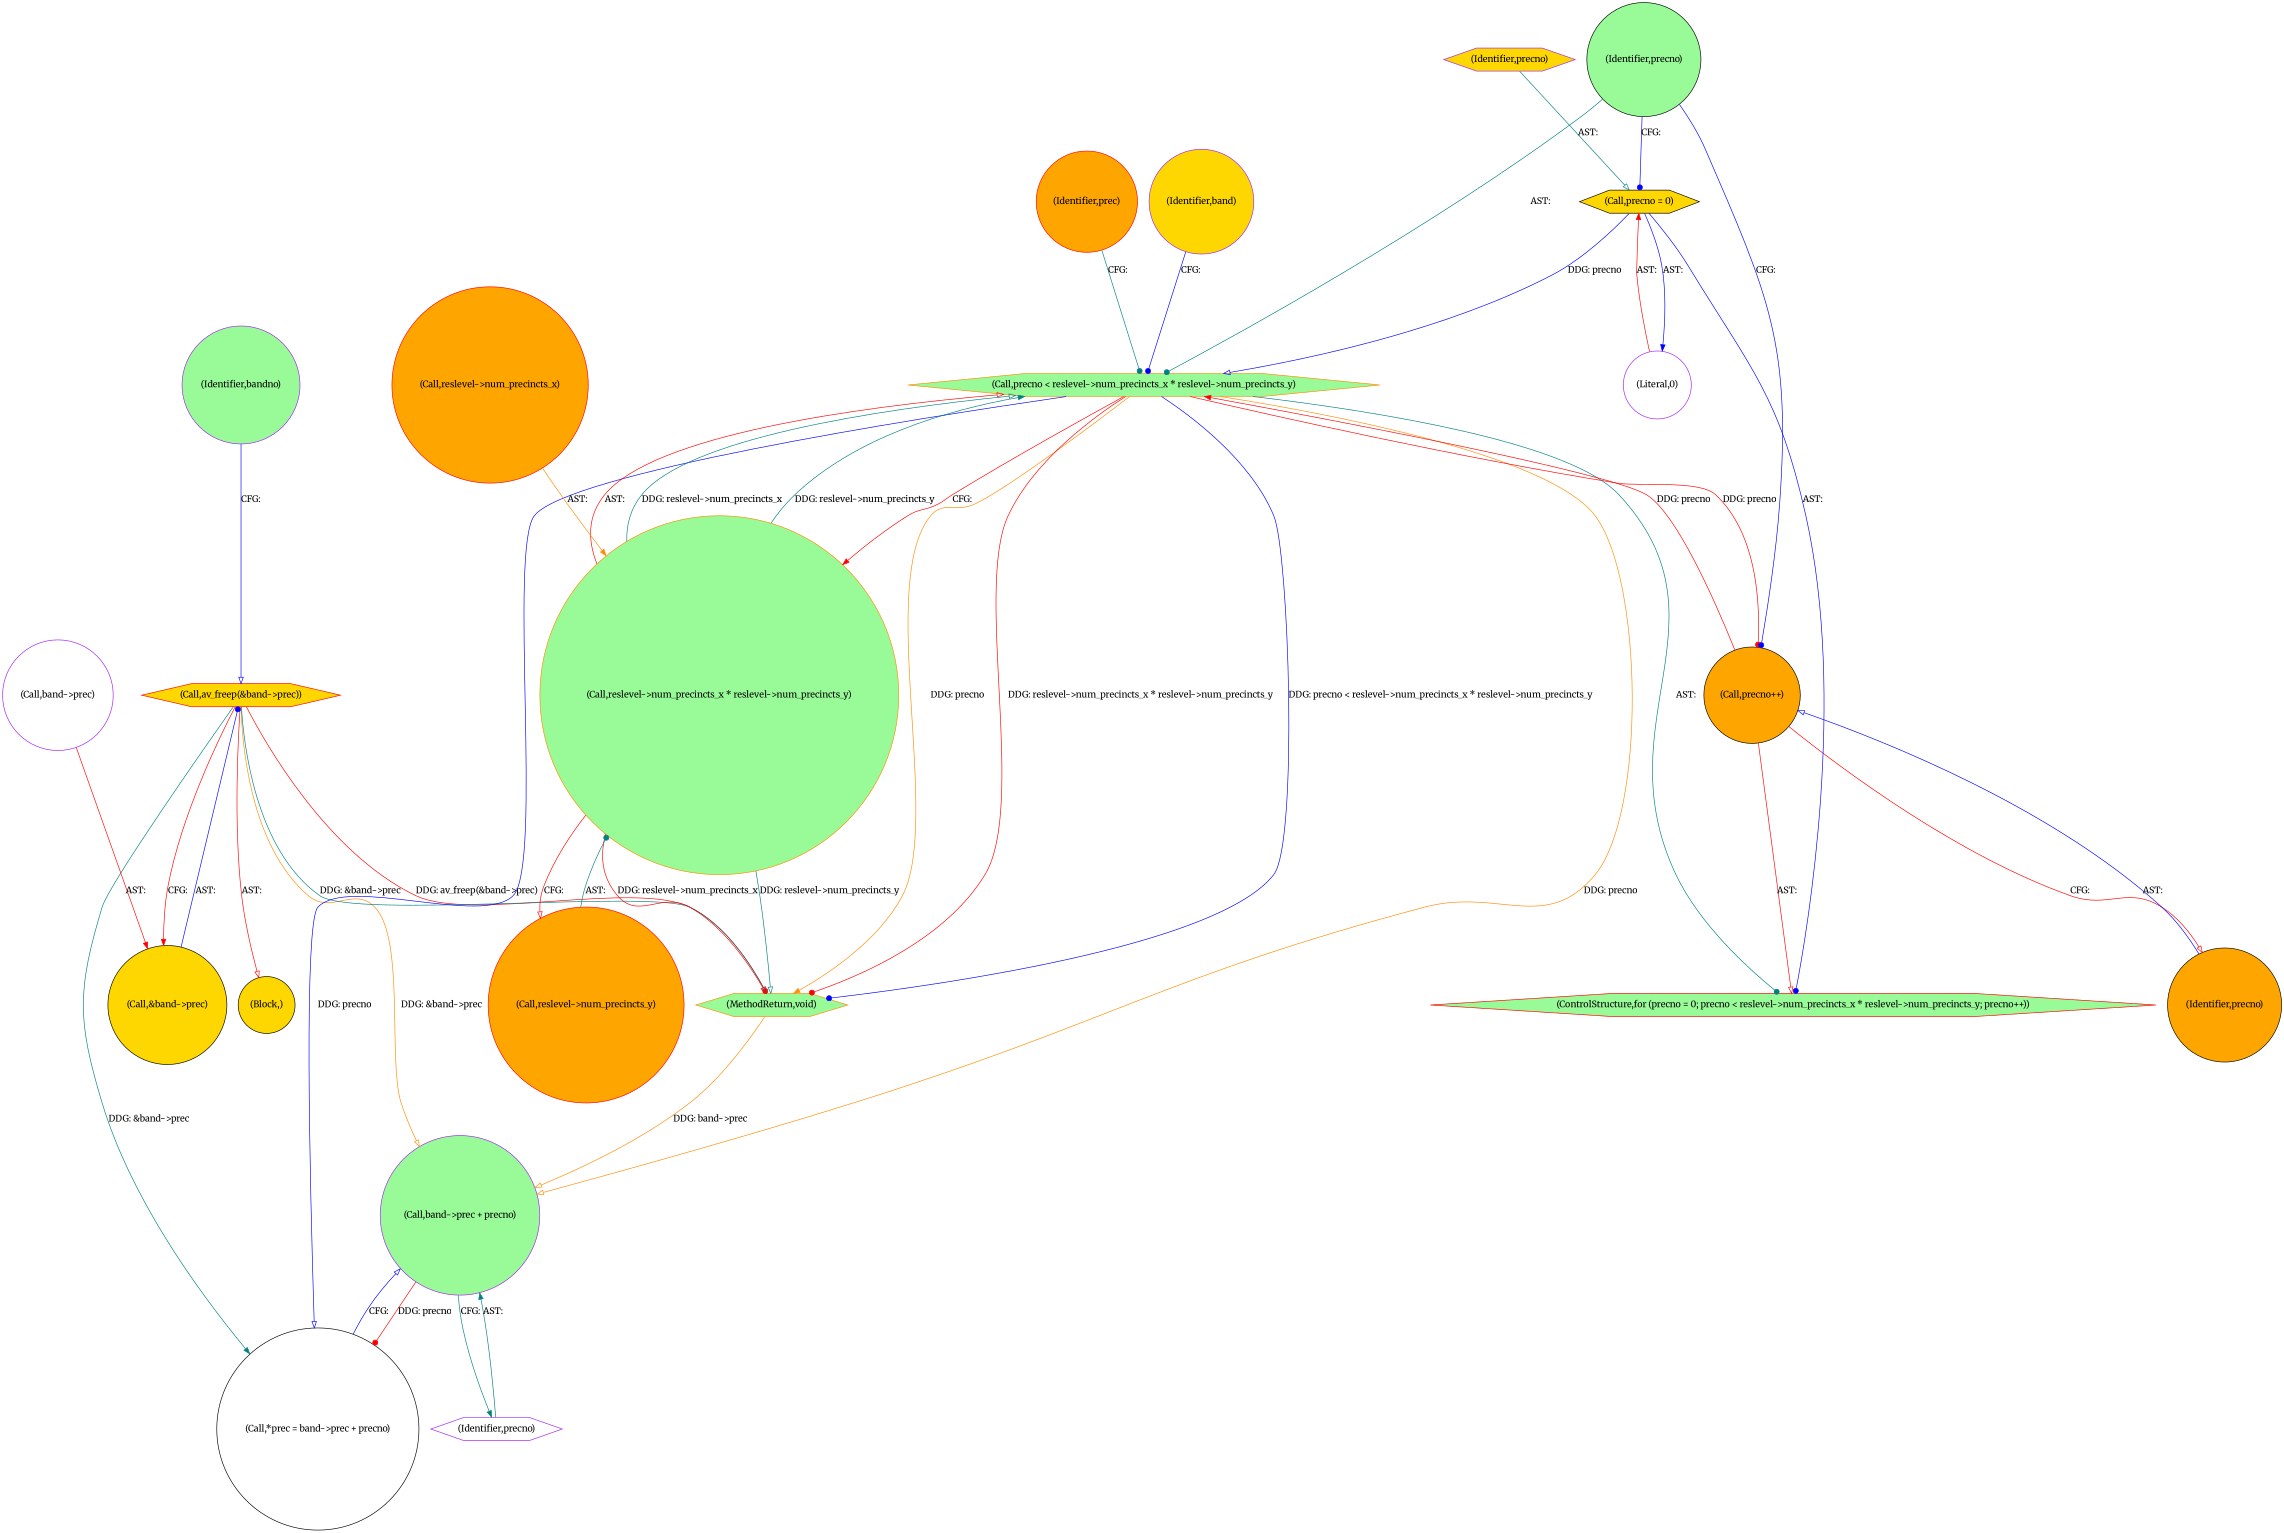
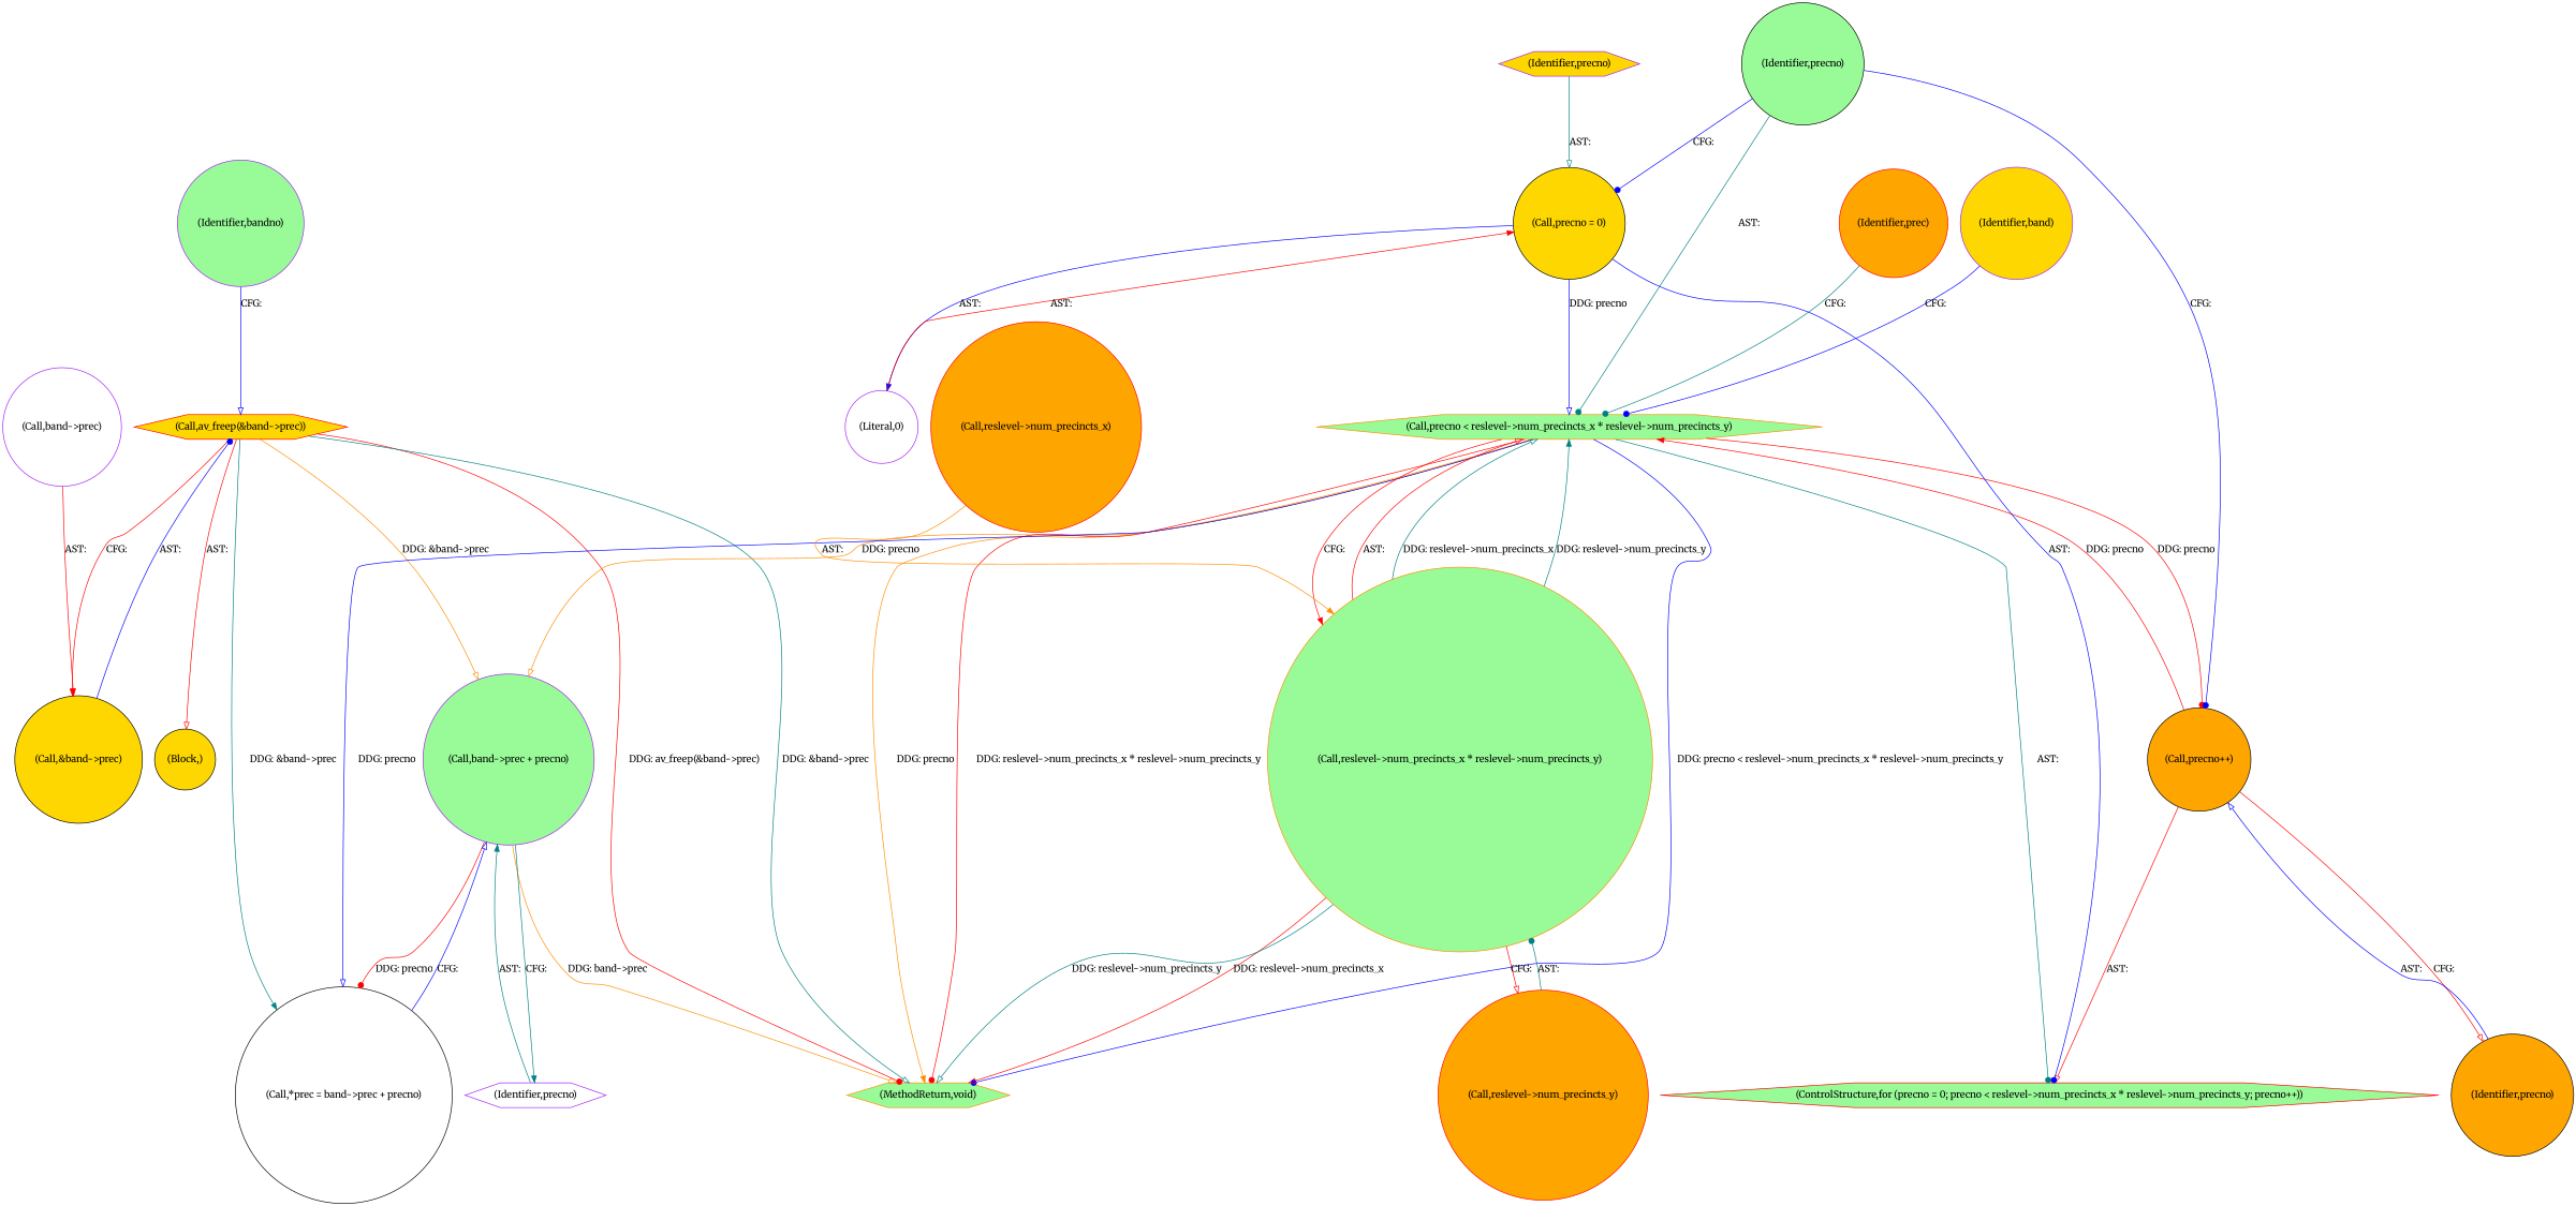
  digraph {
    fontname=Merriweather
    node [color=purple fillcolor=palegreen fontname=Merriweather shape=circle style=filled]
    edge [arrowhead=onormal color=red fontname=Merriweather]
    n1 [label="(Call,band->prec + precno)"]
    n2 [color=darkorange label="(MethodReturn,void)" shape=hexagon]
    n3 [color=black fillcolor=white label="(Call,*prec = band->prec + precno)"]
    n4 [fillcolor=white label="(Identifier,precno)" shape=hexagon]
    n5 [color=red fillcolor=gold label="(Call,av_freep(&band->prec))" shape=hexagon]
    n6 [color=black fillcolor=gold label="(Call,&band->prec)"]
    n7 [color=black fillcolor=gold label="(Block,)"]
    n8 [color=darkorange label="(Call,precno < reslevel->num_precincts_x * reslevel->num_precincts_y)" shape=hexagon]
    n9 [color=black fillcolor=orange label="(Call,precno++)"]
    n10 [color=darkorange label="(Call,reslevel->num_precincts_x * reslevel->num_precincts_y)"]
    n11 [color=red label="(ControlStructure,for (precno = 0; precno < reslevel->num_precincts_x * reslevel->num_precincts_y; precno++))" shape=hexagon]
    n12 [color=black fillcolor=orange label="(Identifier,precno)"]
    n13 [color=red fillcolor=orange label="(Call,reslevel->num_precincts_y)"]
-   n14 [color=black fillcolor=gold label="(Call,precno = 0)" shape=hexagon]
+   n14 [color=black fillcolor=gold label="(Call,precno = 0)"]
    n15 [fillcolor=white label="(Literal,0)"]
    n16 [label="(Identifier,bandno)"]
    n17 [fillcolor=white label="(Call,band->prec)"]
    n18 [color=black label="(Identifier,precno)"]
    n19 [color=red fillcolor=orange label="(Identifier,prec)"]
    n20 [fillcolor=gold label="(Identifier,precno)" shape=hexagon]
    n21 [color=red fillcolor=orange label="(Call,reslevel->num_precincts_x)"]
    n22 [fillcolor=gold label="(Identifier,band)"]
-   n2 -> n1 [color=darkorange label="DDG: band->prec"]
+   n1 -> n2 [color=darkorange label="DDG: band->prec"]
    n1 -> n3 [arrowhead=dot label="DDG: precno"]
    n1 -> n4 [arrowhead=normal color=teal label="CFG: "]
    n3 -> n1 [color=blue label="CFG: "]
    n4 -> n1 [arrowhead=normal color=teal label="AST: "]
    n5 -> n1 [color=darkorange label="DDG: &band->prec"]
    n5 -> n2 [arrowhead=dot label="DDG: av_freep(&band->prec)"]
    n5 -> n2 [color=teal label="DDG: &band->prec"]
    n5 -> n3 [arrowhead=normal color=teal label="DDG: &band->prec"]
    n5 -> n6 [arrowhead=normal label="CFG: "]
    n5 -> n7 [label="AST: "]
    n6 -> n5 [arrowhead=dot color=blue label="AST: "]
    n8 -> n1 [color=darkorange label="DDG: precno"]
    n8 -> n2 [arrowhead=normal color=darkorange label="DDG: precno"]
    n8 -> n2 [arrowhead=dot label="DDG: reslevel->num_precincts_x * reslevel->num_precincts_y"]
    n8 -> n2 [arrowhead=dot color=blue label="DDG: precno < reslevel->num_precincts_x * reslevel->num_precincts_y"]
    n8 -> n3 [color=blue label="DDG: precno"]
    n8 -> n9 [arrowhead=dot label="DDG: precno"]
    n8 -> n10 [arrowhead=normal label="CFG: "]
    n8 -> n11 [arrowhead=dot color=teal label="AST: "]
    n9 -> n8 [arrowhead=normal label="DDG: precno"]
    n9 -> n11 [label="AST: "]
    n9 -> n12 [label="CFG: "]
    n10 -> n2 [label="DDG: reslevel->num_precincts_x"]
    n10 -> n2 [color=teal label="DDG: reslevel->num_precincts_y"]
    n10 -> n8 [label="AST: "]
    n10 -> n8 [color=teal label="DDG: reslevel->num_precincts_x"]
    n10 -> n8 [arrowhead=normal color=teal label="DDG: reslevel->num_precincts_y"]
    n10 -> n13 [label="CFG: "]
    n12 -> n9 [color=blue label="AST: "]
    n13 -> n10 [arrowhead=dot color=teal label="AST: "]
    n14 -> n8 [color=blue label="DDG: precno"]
    n14 -> n11 [arrowhead=dot color=blue label="AST: "]
    n14 -> n15 [arrowhead=normal color=blue label="AST: "]
    n15 -> n14 [arrowhead=normal label="AST: "]
    n16 -> n5 [color=blue label="CFG: "]
    n17 -> n6 [arrowhead=normal label="AST: "]
    n18 -> n8 [arrowhead=dot color=teal label="AST: "]
    n18 -> n9 [arrowhead=dot color=blue label="CFG: "]
    n18 -> n14 [arrowhead=dot color=blue label="CFG: "]
    n19 -> n8 [arrowhead=dot color=teal label="CFG: "]
    n20 -> n14 [color=teal label="AST: "]
    n21 -> n10 [arrowhead=normal color=darkorange label="AST: "]
    n22 -> n8 [arrowhead=dot color=blue label="CFG: "]
  }
